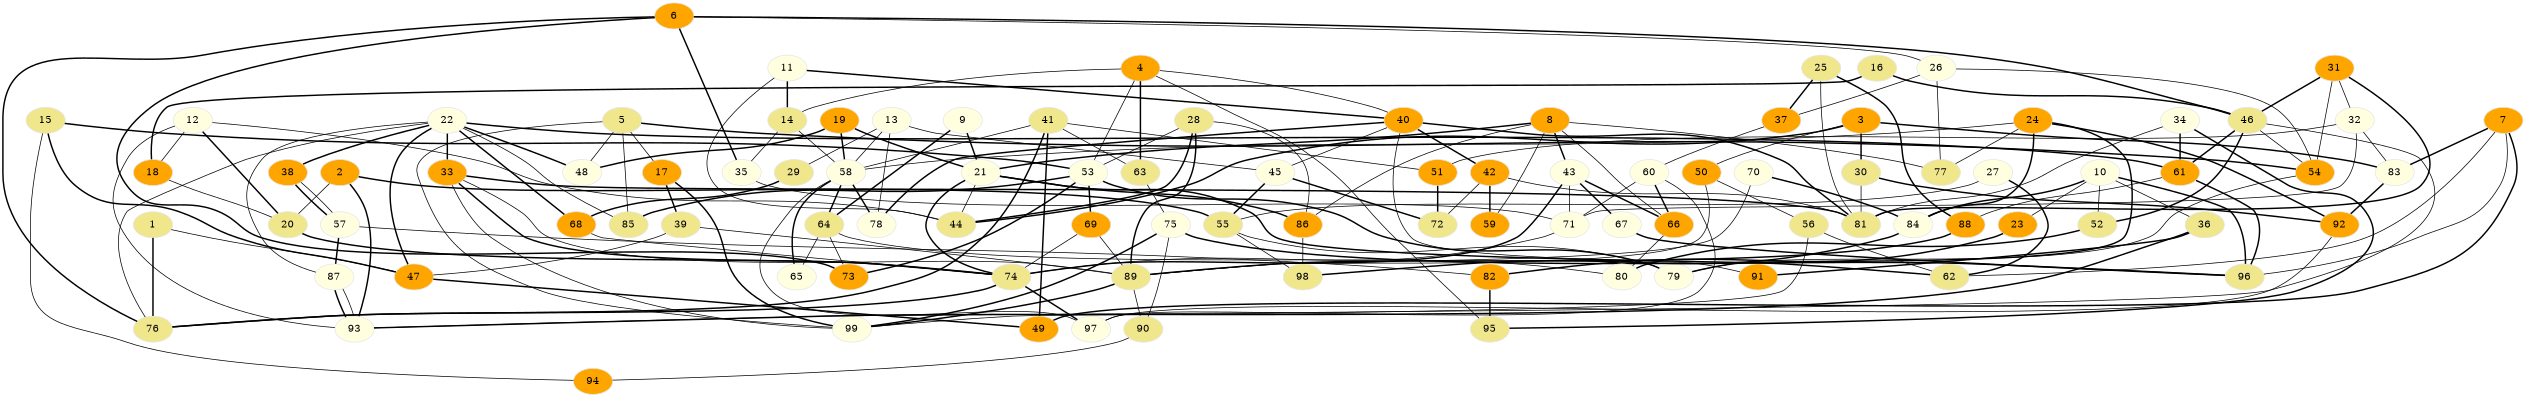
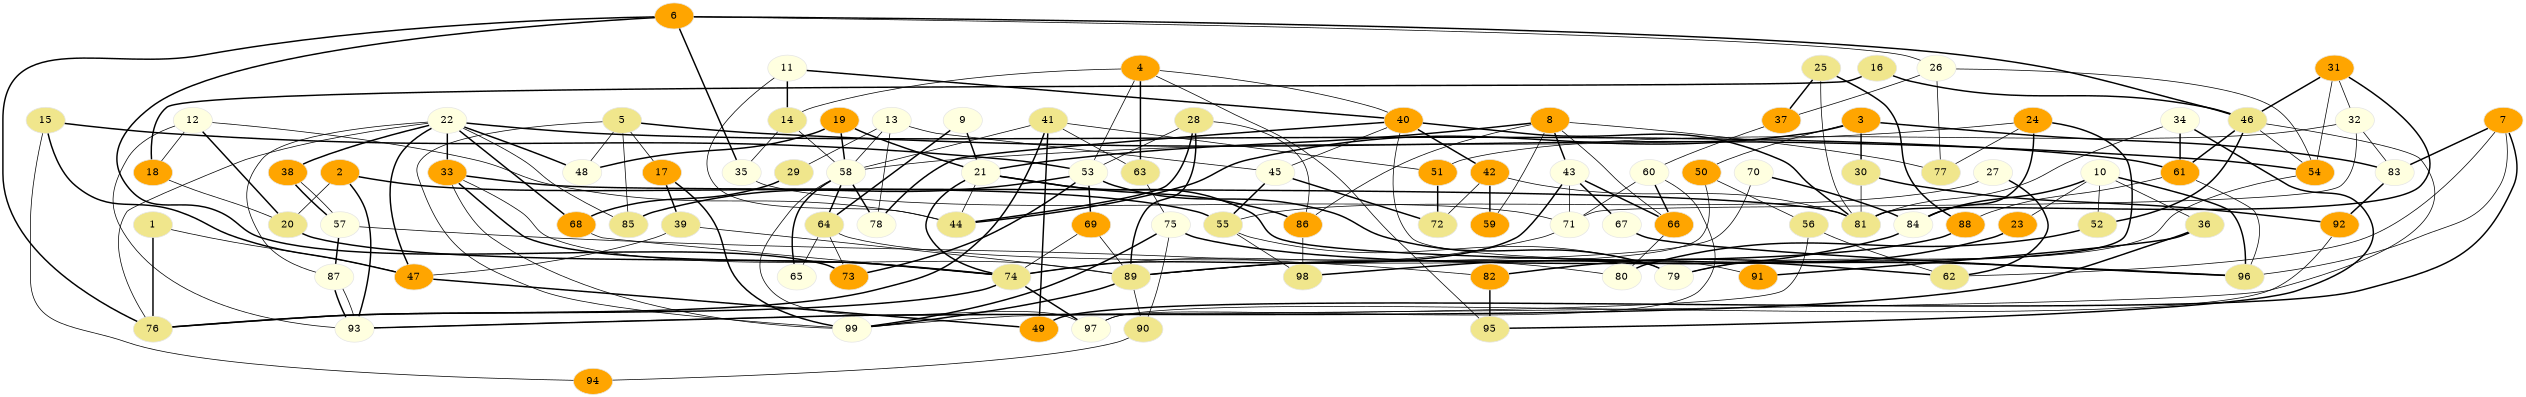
  graph {
    node [color=gray90 fillcolor=orange style=filled]
    edge [style=bold]
    47
    1 [fillcolor=khaki]
    76 [fillcolor=khaki]
    49
    2
    20 [fillcolor=khaki]
    55 [fillcolor=khaki]
    93 [fillcolor=lightyellow]
    74 [fillcolor=khaki]
    79 [fillcolor=lightyellow]
    98 [fillcolor=khaki]
    3
    30 [fillcolor=khaki]
    44 [fillcolor=khaki]
    50
    83 [fillcolor=lightyellow]
    92
    81 [fillcolor=khaki]
    89 [fillcolor=khaki]
    56 [fillcolor=khaki]
    4
    14 [fillcolor=khaki]
    40
    53 [fillcolor=lightyellow]
    63 [fillcolor=khaki]
    95 [fillcolor=khaki]
    35 [fillcolor=lightyellow]
    58 [fillcolor=lightyellow]
    45 [fillcolor=lightyellow]
    78 [fillcolor=lightyellow]
    91
    42
    85 [fillcolor=khaki]
    73
    69
    75 [fillcolor=lightyellow]
    17
    5 [fillcolor=khaki]
    48 [fillcolor=lightyellow]
    54
    99 [fillcolor=lightyellow]
    39 [fillcolor=khaki]
    6
    26 [fillcolor=lightyellow]
    46 [fillcolor=khaki]
    77 [fillcolor=khaki]
    37
    71 [fillcolor=lightyellow]
    52 [fillcolor=khaki]
    61
    7
    62 [fillcolor=khaki]
    96 [fillcolor=khaki]
    8
    21 [fillcolor=lightyellow]
    43 [fillcolor=lightyellow]
    59
    66
    86
    67 [fillcolor=lightyellow]
    80 [fillcolor=lightyellow]
    9 [fillcolor=lightyellow]
    64 [fillcolor=khaki]
    65 [fillcolor=lightyellow]
    10 [fillcolor=lightyellow]
    23
    36 [fillcolor=khaki]
    84 [fillcolor=lightyellow]
    82
    11 [fillcolor=lightyellow]
    12 [fillcolor=lightyellow]
    18
    13 [fillcolor=lightyellow]
    29 [fillcolor=khaki]
    68
    72 [fillcolor=khaki]
    97 [fillcolor=lightyellow]
    15 [fillcolor=khaki]
    94
    16 [fillcolor=khaki]
    19
    22 [fillcolor=lightyellow]
    33
    38
    87 [fillcolor=lightyellow]
    57 [fillcolor=lightyellow]
    88
    24
    25 [fillcolor=khaki]
    60 [fillcolor=lightyellow]
    27 [fillcolor=lightyellow]
    28 [fillcolor=khaki]
    90 [fillcolor=khaki]
    31
    32 [fillcolor=lightyellow]
    51
    34 [fillcolor=lightyellow]
    41 [fillcolor=khaki]
    70 [fillcolor=lightyellow]
    47 -- 49
    1 -- 47 [style=solid]
    1 -- 76
    2 -- 20 [style=solid]
    2 -- 55
    2 -- 93
    20 -- 74
    55 -- 79 [style=solid]
    55 -- 98 [style=solid]
    74 -- 76
    74 -- 97
    3 -- 30
    3 -- 44
    3 -- 50 [style=solid]
    3 -- 83
    30 -- 92
    30 -- 81 [style=solid]
    50 -- 89 [style=solid]
    50 -- 56 [style=solid]
    83 -- 92
    92 -- 97 [style=solid]
    89 -- 99
    89 -- 90 [style=solid]
    56 -- 99 [style=solid]
    56 -- 62 [style=solid]
    4 -- 14 [style=solid]
    4 -- 40 [style=solid]
    4 -- 53 [style=solid]
    4 -- 63
    4 -- 95 [style=solid]
    14 -- 35 [style=solid]
    14 -- 58 [style=solid]
    40 -- 81
    40 -- 45 [style=solid]
    40 -- 78
    40 -- 91 [style=solid]
    40 -- 42
    53 -- 79
    53 -- 85
    53 -- 73
    53 -- 69
    63 -- 75 [style=solid]
    35 -- 71 [style=solid]
    58 -- 78
    58 -- 64
    58 -- 65
    58 -- 97 [style=solid]
    45 -- 55
    45 -- 72
    42 -- 81 [style=solid]
    42 -- 59
    42 -- 72 [style=solid]
    69 -- 74 [style=solid]
    69 -- 89 [style=solid]
    75 -- 99
    75 -- 96
    75 -- 90 [style=solid]
    17 -- 99
    17 -- 39
    5 -- 85 [style=solid]
    5 -- 17 [style=solid]
    5 -- 48 [style=solid]
    5 -- 54
    5 -- 99 [style=solid]
    54 -- 79 [style=solid]
    39 -- 47 [style=solid]
    39 -- 89 [style=solid]
    6 -- 76
    6 -- 35
    6 -- 73
    6 -- 26 [style=solid]
    6 -- 46
    26 -- 54 [style=solid]
    26 -- 77 [style=solid]
    26 -- 37 [style=solid]
    46 -- 93 [style=solid]
    46 -- 54 [style=solid]
    46 -- 52
    46 -- 61
    37 -- 60 [style=solid]
    71 -- 74 [style=solid]
    52 -- 80
-   61 -- 96
+   61 -- 96 [style=solid]
    61 -- 88 [style=solid]
    7 -- 49
    7 -- 83
    7 -- 62 [style=solid]
    7 -- 96 [style=solid]
    8 -- 77 [style=solid]
    8 -- 21
    8 -- 43
    8 -- 59 [style=solid]
    8 -- 66 [style=solid]
    8 -- 86 [style=solid]
    21 -- 74
    21 -- 44 [style=solid]
    21 -- 62
    21 -- 86
    43 -- 74
    43 -- 71 [style=solid]
    43 -- 66
    43 -- 67
    66 -- 80 [style=solid]
    86 -- 98 [style=solid]
    67 -- 96
    9 -- 21
    9 -- 64
    64 -- 73 [style=solid]
    64 -- 80 [style=solid]
    64 -- 65 [style=solid]
    10 -- 52 [style=solid]
    10 -- 96
    10 -- 23 [style=solid]
    10 -- 36 [style=solid]
    10 -- 84
    23 -- 82
    36 -- 93
    36 -- 91
    84 -- 98
    82 -- 95
    11 -- 44 [style=solid]
    11 -- 14
    11 -- 40
    12 -- 20
    12 -- 93 [style=solid]
    12 -- 44 [style=solid]
    12 -- 18 [style=solid]
    18 -- 20 [style=solid]
    13 -- 58 [style=solid]
    13 -- 45 [style=solid]
    13 -- 78 [style=solid]
    13 -- 29 [style=solid]
    29 -- 68
    68 -- 74 [style=solid]
    15 -- 47
    15 -- 53
    15 -- 94 [style=solid]
    16 -- 46
    16 -- 18
    19 -- 58
    19 -- 48
    19 -- 21
    22 -- 47
    22 -- 76 [style=solid]
    22 -- 85 [style=solid]
    22 -- 48
    22 -- 61
    22 -- 68
    22 -- 33
    22 -- 38
    22 -- 87 [style=solid]
    33 -- 74
    33 -- 81
    33 -- 89 [style=solid]
    33 -- 99 [style=solid]
    38 -- 57
    38 -- 57 [style=solid]
    87 -- 93
    87 -- 93 [style=solid]
    57 -- 82 [style=solid]
    57 -- 87
    88 -- 89
    24 -- 79
-   24 -- 92
    24 -- 58 [style=solid]
    24 -- 77 [style=solid]
    24 -- 84
    25 -- 81 [style=solid]
    25 -- 37
    25 -- 88
    60 -- 71 [style=solid]
    60 -- 66
    60 -- 97 [style=solid]
    27 -- 55 [style=solid]
    27 -- 62
    28 -- 44
    28 -- 89
    28 -- 53 [style=solid]
    28 -- 86 [style=solid]
    90 -- 94 [style=solid]
    31 -- 81
    31 -- 54 [style=solid]
    31 -- 46
    31 -- 32 [style=solid]
    32 -- 83 [style=solid]
    32 -- 71 [style=solid]
    32 -- 51 [style=solid]
    51 -- 72
    34 -- 81 [style=solid]
    34 -- 95
    34 -- 61
    41 -- 76
    41 -- 49
    41 -- 63 [style=solid]
    41 -- 58 [style=solid]
    41 -- 51 [style=solid]
    70 -- 89 [style=solid]
    70 -- 84
  }
